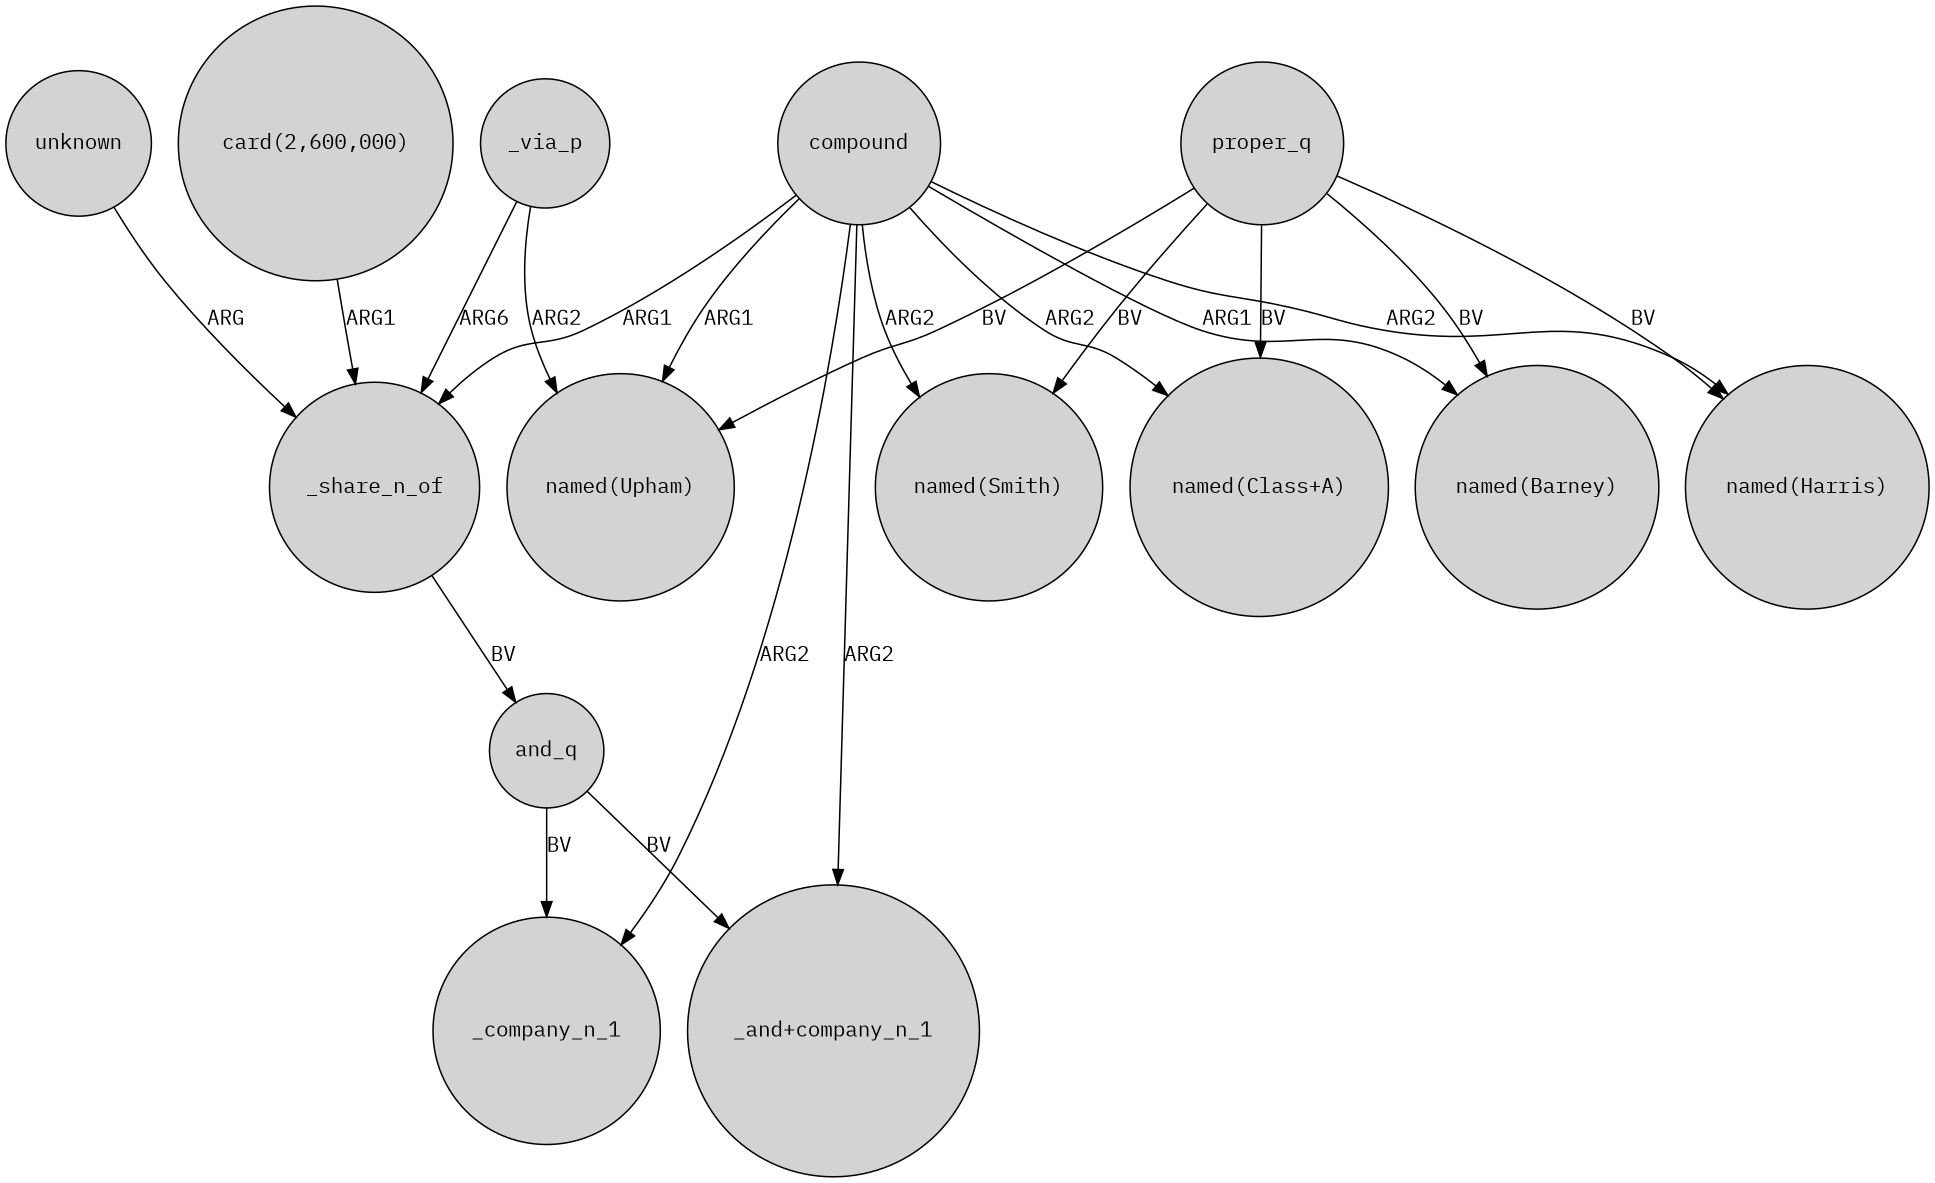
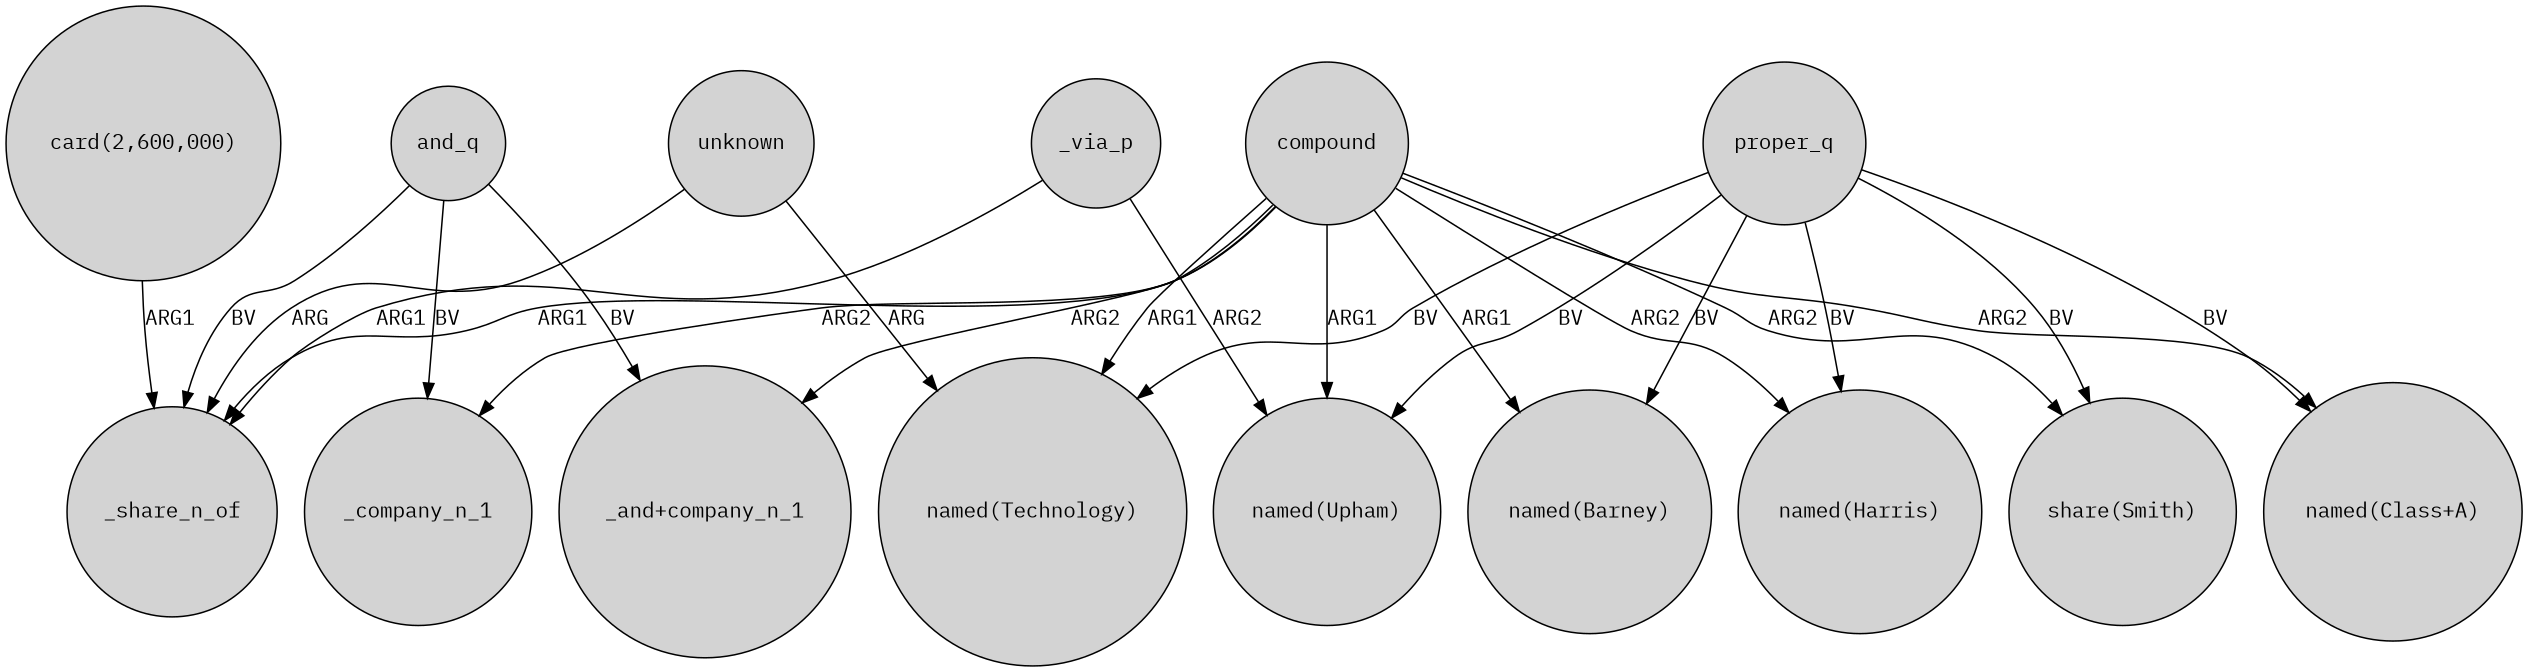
  digraph {
    fontname="IBM Plex Mono"
    node [fontname="IBM Plex Mono" shape=circle style=filled]
    edge [fontname="IBM Plex Mono"]
    unknown
+   "named(Technology)"
    _share_n_of
    compound
    "named(Barney)"
-   "named(Smith)"
+   "named(Smith)" [label="share(Smith)"]
    _company_n_1
    "named(Class+A)"
    "named(Harris)"
    "named(Upham)"
    "_and+company_n_1"
    proper_q
    "card(2,600,000)"
    n14 [label=and_q]
    _via_p
+   unknown -> "named(Technology)" [label=ARG]
    unknown -> _share_n_of [label=ARG]
+   compound -> "named(Technology)" [label=ARG1]
    compound -> _share_n_of [label=ARG1]
    compound -> "named(Barney)" [label=ARG1]
    compound -> "named(Smith)" [label=ARG2]
    compound -> _company_n_1 [label=ARG2]
    compound -> "named(Class+A)" [label=ARG2]
    compound -> "named(Harris)" [label=ARG2]
    compound -> "named(Upham)" [label=ARG1]
    compound -> "_and+company_n_1" [label=ARG2]
+   proper_q -> "named(Technology)" [label=BV]
    proper_q -> "named(Barney)" [label=BV]
    proper_q -> "named(Smith)" [label=BV]
    proper_q -> "named(Class+A)" [label=BV]
    proper_q -> "named(Harris)" [label=BV]
    proper_q -> "named(Upham)" [label=BV]
    "card(2,600,000)" -> _share_n_of [label=ARG1]
-   _share_n_of -> n14 [label=BV]
+   n14 -> _share_n_of [label=BV]
    n14 -> _company_n_1 [label=BV]
    n14 -> "_and+company_n_1" [label=BV]
-   _via_p -> _share_n_of [label=ARG6]
+   _via_p -> _share_n_of [label=ARG1]
    _via_p -> "named(Upham)" [label=ARG2]
  }
